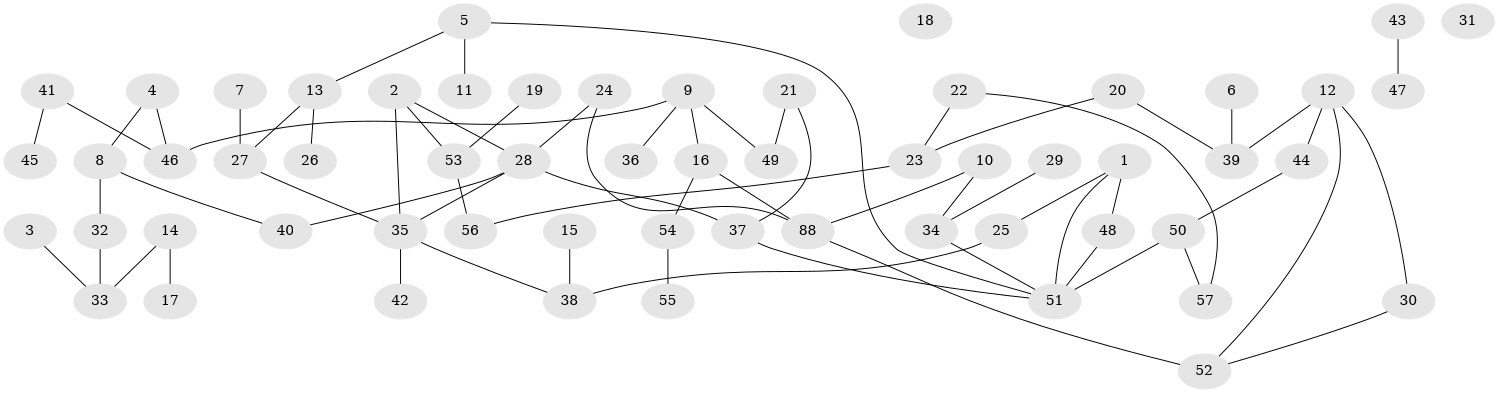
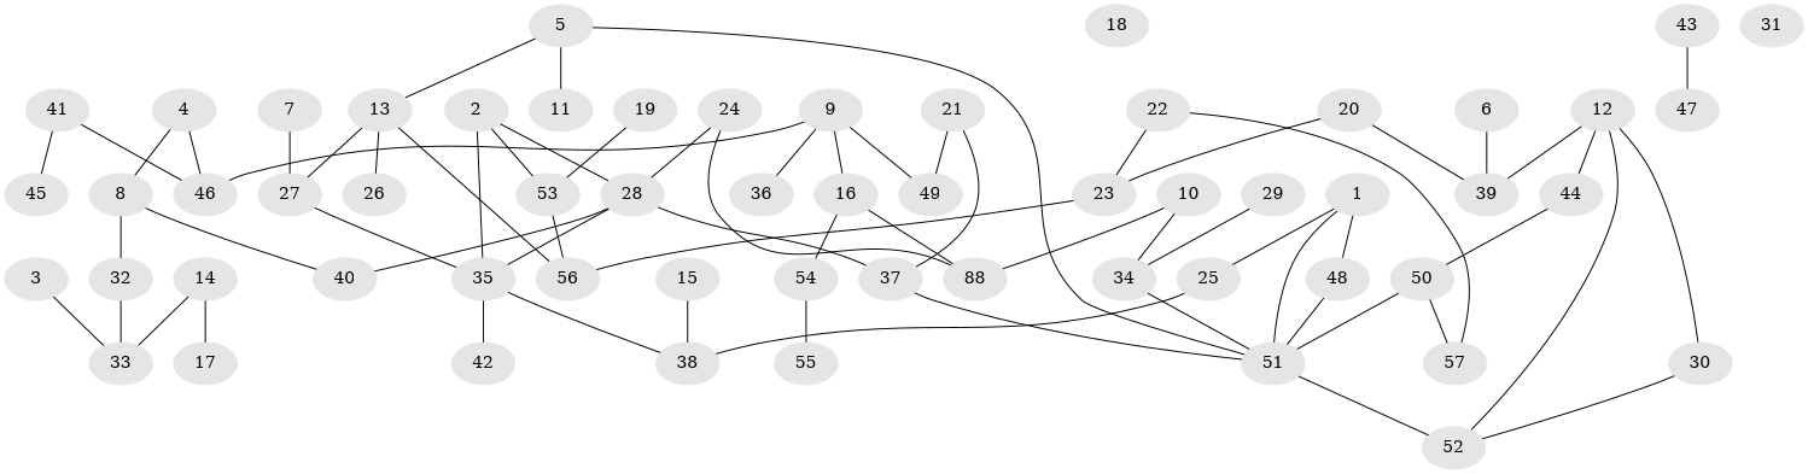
  graph {
    node [color=gray90 style=filled]
    1
    25
    48
    51
    38
    52
    2
    28
    35
    53
    40
    37
    42
    56
    3
    33
    4
    8
    46
    32
    5
    11
    13
    27
    26
    6
    39
    7
    9
    16
    36
    49
    n33 [label=88]
    54
    10
    34
    12
    30
    44
    50
    14
    17
    15
    55
    18
    19
    20
    23
    21
    22
    57
    24
    29
    43
    47
    31
    41
    45
    1 -- 25
    1 -- 48
    1 -- 51
    25 -- 38
    48 -- 51
-   n33 -- 52
+   51 -- 52
    2 -- 28
    2 -- 35
    2 -- 53
    28 -- 35
    28 -- 40
    28 -- 37
    35 -- 38
    35 -- 42
    53 -- 56
    37 -- 51
    3 -- 33
    4 -- 8
    4 -- 46
    8 -- 40
    8 -- 32
    32 -- 33
    5 -- 51
    5 -- 11
    5 -- 13
+   13 -- 56
    13 -- 27
    13 -- 26
    27 -- 35
    6 -- 39
    7 -- 27
    9 -- 46
    9 -- 16
    9 -- 36
    9 -- 49
    16 -- n33
    16 -- 54
    54 -- 55
    10 -- n33
    10 -- 34
    34 -- 51
    12 -- 52
    12 -- 39
    12 -- 30
    12 -- 44
    30 -- 52
    44 -- 50
    50 -- 51
    50 -- 57
    14 -- 33
    14 -- 17
    15 -- 38
    19 -- 53
    20 -- 39
    20 -- 23
    23 -- 56
    21 -- 37
    21 -- 49
    22 -- 23
    22 -- 57
    24 -- 28
    24 -- n33
    29 -- 34
    43 -- 47
    41 -- 46
    41 -- 45
  }
